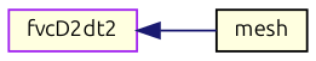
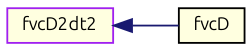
  digraph {
    rankdir=LR
    fontname=Ubuntu
    node [fillcolor=lightyellow fontname=Ubuntu fontsize=10 shape=record style=filled]
    n1 [color=purple fontcolor=black height=0.2 label=fvcD2dt2 width=0.4]
-   n2 [color=black height=0.2 label=mesh width=0.4]
+   n2 [color=black height=0.2 label=fvcD width=0.4]
    n1 -> n2 [color=midnightblue dir=back fontname=Ubuntu fontsize=10 labelfontname=Helvetica labelfontsize=10 style=solid]
  }
